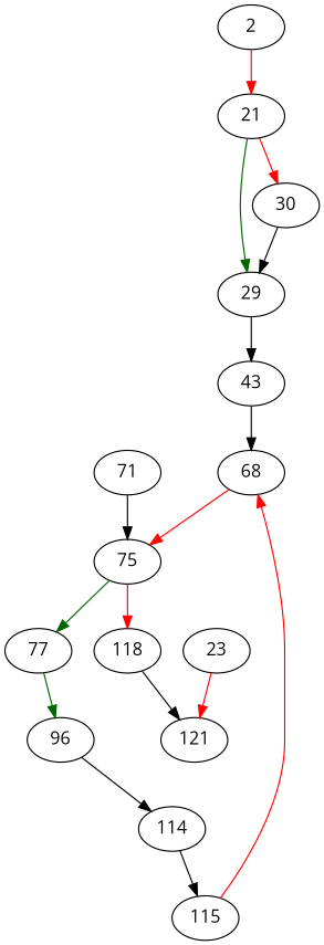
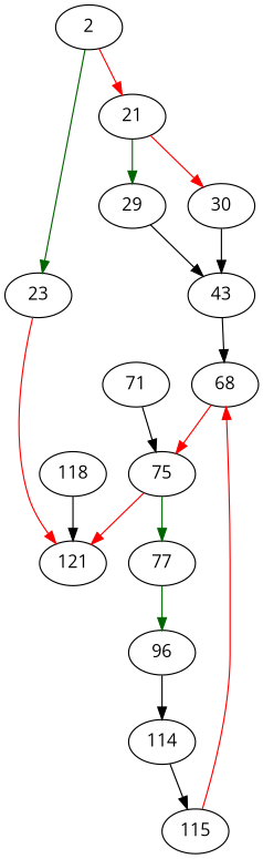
  strict digraph {
    fontname="Open Sans"
    node [fontname="Open Sans"]
    edge [fontname="Open Sans"]
    2 [entry=true]
    23
    n3 [label=21]
    121
    29
    30
    43
    68
    75
    71
    77
    118
    96
    114
    115
+   2 -> 23 [color=darkgreen cond=true]
    2 -> n3 [color=red cond=false]
    23 -> 121 [color=red]
    n3 -> 29 [color=darkgreen cond=true]
    n3 -> 30 [color=red cond=false]
    29 -> 43
-   30 -> 29
+   30 -> 43
    43 -> 68
    68 -> 75 [color=red cond=false]
    75 -> 77 [color=darkgreen cond=true]
-   75 -> 118 [color=red cond=false]
+   75 -> 121 [color=red cond=false]
    71 -> 75
    77 -> 96 [color=darkgreen cond=true]
    118 -> 121
    96 -> 114
    114 -> 115
    115 -> 68 [color=red]
  }
